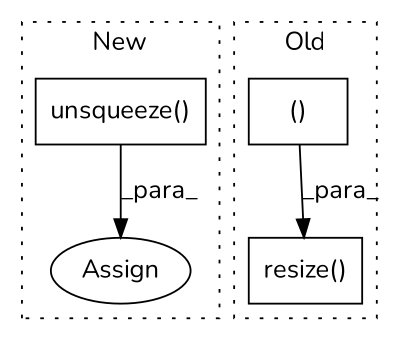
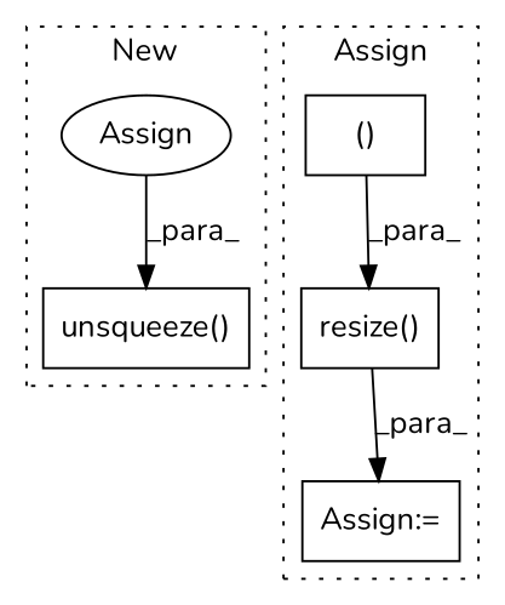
  digraph {
    fontname=Nunito
    node [a=75 fontname=Nunito shape=box]
    edge [fontname=Nunito]
    n1 [l="23,1" label="unsqueeze()" s="1887,1911"]
    n2 [a=76 l=1 label=Assign s=1910 shape=ellipse]
    n3 [l="34,43" label="resize()" s="1036,1102"]
+   n4 [a=68 l=3 label="Assign:=" s=1033]
    n5 [a=54 l=16 label="()" s=1085]
    subgraph cluster_1 {
      label=New
      style=dotted
      n1
      n2
    }
    subgraph cluster_2 {
-     label=Old
+     label=Assign
      style=dotted
      n3
+     n4
      n5
    }
-   n1 -> n2 [label=_para_]
+   n2 -> n1 [label=_para_]
+   n3 -> n4 [label=_para_]
    n5 -> n3 [label=_para_]
  }
